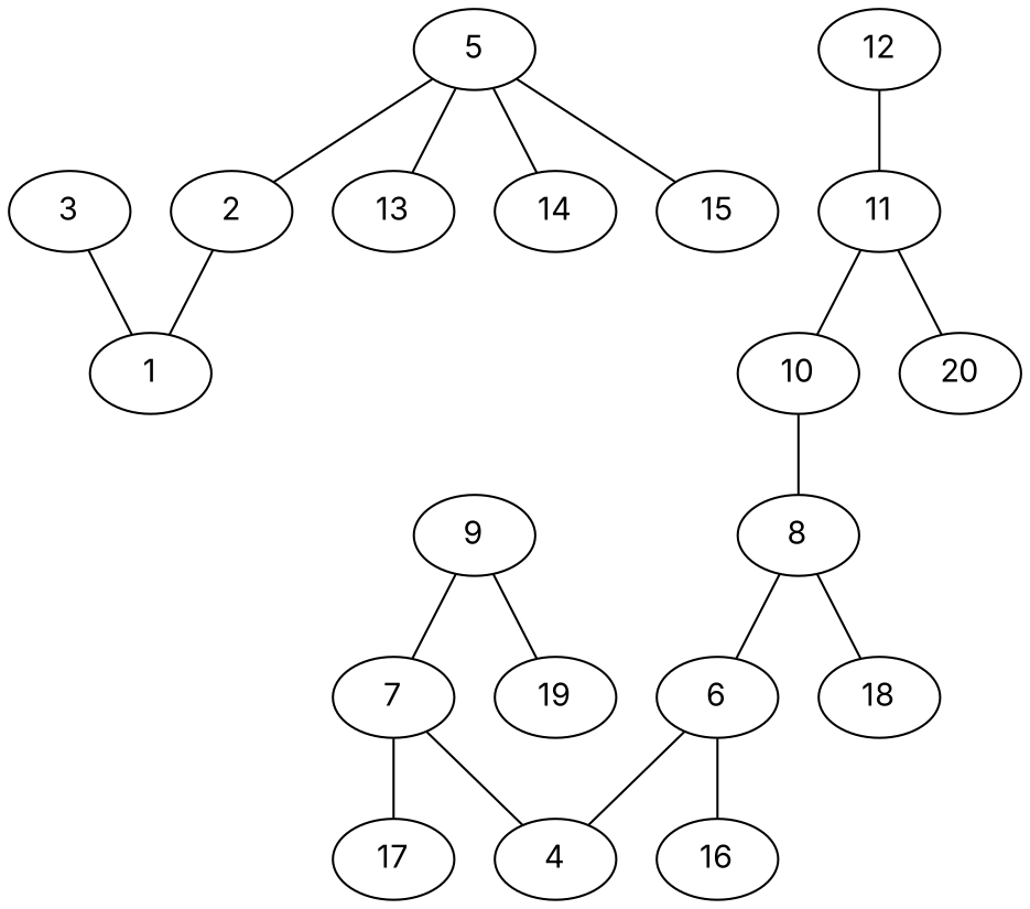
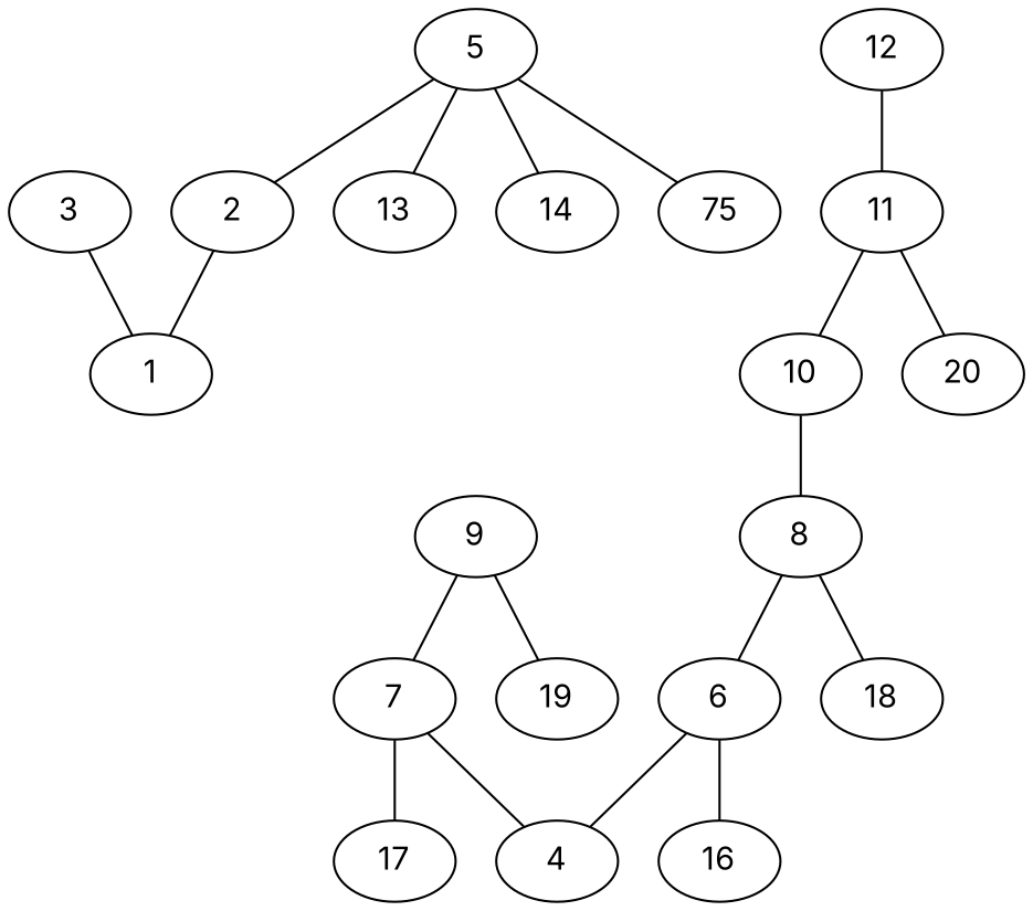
  graph {
    fontname=Inter
    node [chem=C fontname=Inter]
    edge [fontname=Inter valence=1]
    2 [chem=O]
    1
    3 [chem=O]
    5
    13 [chem=H]
    14 [chem=H]
-   15 [chem=H]
+   15 [chem=H label=75]
    6
    4
    16 [chem=H]
    7
    17 [chem=H]
    8
    18 [chem=H]
    9
    19 [chem=H]
    10
    11
    20 [chem=H]
    12 [chem=O]
    2 -- 1
    3 -- 1 [valence=2]
    5 -- 2
    5 -- 13
    5 -- 14
    5 -- 15
    6 -- 4 [valence=2]
    6 -- 16
    7 -- 4
    7 -- 17
    8 -- 6
    8 -- 18
    9 -- 7 [valence=2]
    9 -- 19
    10 -- 8 [valence=2]
    11 -- 10
    11 -- 20
    12 -- 11 [valence=2]
  }
